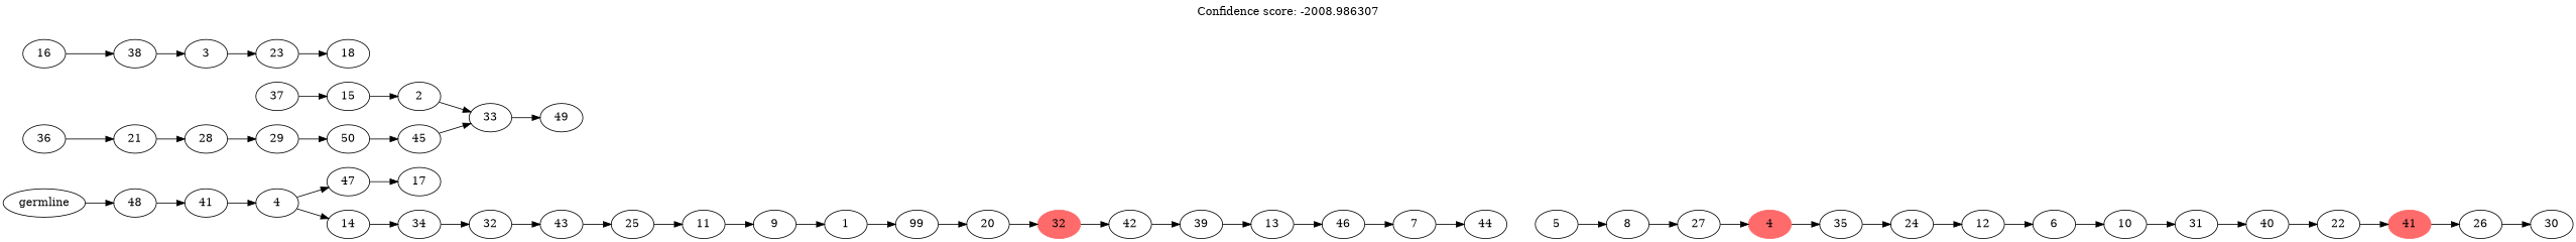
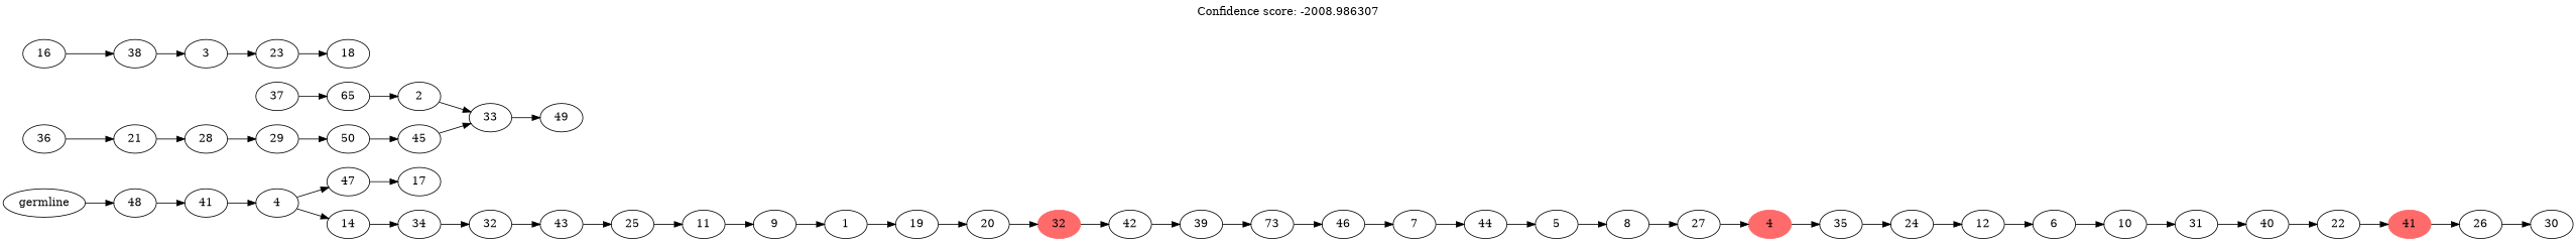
  digraph {
    label="Confidence score: -2008.986307"
    labelloc=t
    rankdir=LR
    n1 [label=47]
    n2 [label=17]
    n3 [label=33]
    n4 [label=49]
    n5 [label=2]
-   n6 [label=15]
+   n6 [label=65]
    n7 [label=37]
    n8 [label=45]
    n9 [label=50]
    n10 [label=29]
    n11 [label=28]
    n12 [label=21]
    n13 [label=36]
    n14 [label=18]
    n15 [label=23]
    n16 [label=3]
    n17 [label=38]
    n18 [label=16]
    n19 [label=30]
    n20 [label=26]
    n21 [color=indianred1 label=41 style=filled]
    n22 [label=22]
    n23 [label=40]
    n24 [label=31]
    n25 [label=10]
    n26 [label=6]
    n27 [label=12]
    n28 [label=24]
    n29 [label=35]
    n30 [color=indianred1 label=4 style=filled]
    n31 [label=27]
    n32 [label=8]
    n33 [label=5]
    n34 [label=44]
    n35 [label=7]
    n36 [label=46]
-   n37 [label=13]
+   n37 [label=73]
    n38 [label=39]
    n39 [label=42]
    n40 [color=indianred1 label=32 style=filled]
    n41 [label=20]
-   n42 [label=99]
+   n42 [label=19]
    n43 [label=1]
    n44 [label=9]
    n45 [label=11]
    n46 [label=25]
    n47 [label=43]
    n48 [label=32]
    n49 [label=34]
    n50 [label=14]
    n51 [label=4]
    n52 [label=41]
    n53 [label=48]
    n54 [label=germline]
    n1 -> n2
    n3 -> n4
    n5 -> n3
    n6 -> n5
    n7 -> n6
    n8 -> n3
    n9 -> n8
    n10 -> n9
    n11 -> n10
    n12 -> n11
    n13 -> n12
    n15 -> n14
    n16 -> n15
    n17 -> n16
    n18 -> n17
    n20 -> n19
    n21 -> n20
    n22 -> n21
    n23 -> n22
    n24 -> n23
    n25 -> n24
    n26 -> n25
    n27 -> n26
    n28 -> n27
    n29 -> n28
    n30 -> n29
    n31 -> n30
    n32 -> n31
    n33 -> n32
+   n34 -> n33
    n35 -> n34
    n36 -> n35
    n37 -> n36
    n38 -> n37
    n39 -> n38
    n40 -> n39
    n41 -> n40
    n42 -> n41
    n43 -> n42
    n44 -> n43
    n45 -> n44
    n46 -> n45
    n47 -> n46
    n48 -> n47
    n49 -> n48
    n50 -> n49
    n51 -> n1
    n51 -> n50
    n52 -> n51
    n53 -> n52
    n54 -> n53
  }
